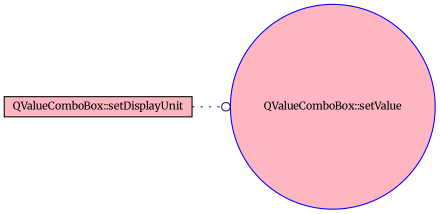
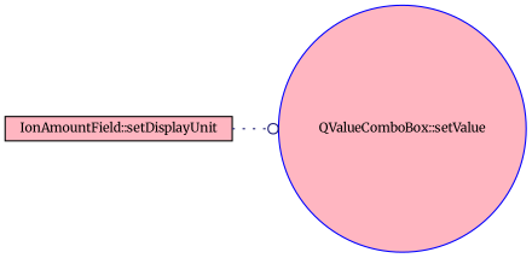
  digraph {
    rankdir=LR
    fontname=Merriweather
    node [fillcolor=lightpink fontname=Merriweather fontsize=10 style=filled]
-   n1 [color=black fontcolor=black height=0.2 label="QValueComboBox::setDisplayUnit" shape=box width=0.4]
+   n1 [color=black fontcolor=black height=0.2 label="IonAmountField::setDisplayUnit" shape=box width=0.4]
    n2 [color=blue height=0.2 label="QValueComboBox::setValue" shape=circle width=0.4]
    n1 -> n2 [color=midnightblue fontname=Merriweather fontsize=10 labelfontname=Helvetica labelfontsize=10 style=dotted arrowhead=odot]
  }
